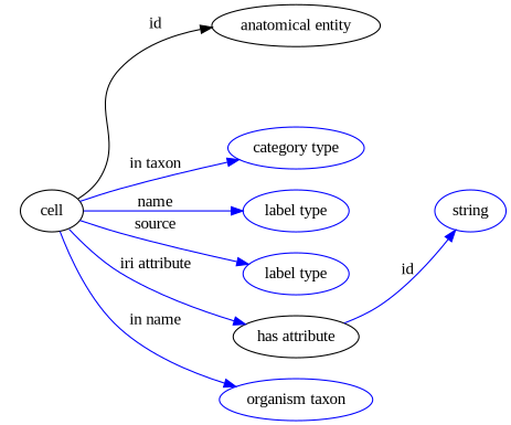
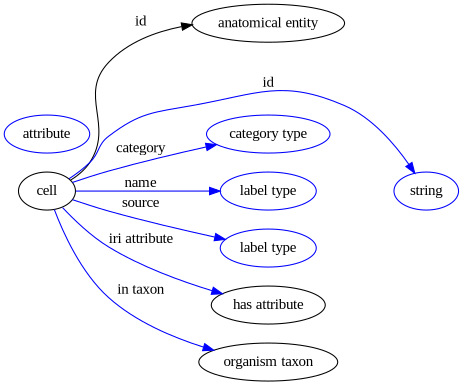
  digraph {
    fontname="Liberation Serif"
    rankdir=LR
    node [fontname="Liberation Serif" color=blue]
    edge [fontname="Liberation Serif" color=blue style=solid]
    n1 [height=0.5 label=cell width=0.75 color=""]
    "anatomical entity" [height=0.5 width=2.004 color=""]
    n3 [height=0.5 label=string width=0.84854]
    n4 [height=0.5 label="category type" width=1.6249]
    n5 [height=0.5 label="label type" width=1.2638]
    n6 [height=0.5 label="label type" width=1.2638]
    "has attribute" [height=0.5 width=1.4985 color=""]
-   n8 [height=0.5 label="organism taxon" width=1.8234]
+   n8 [color=black height=0.5 label="organism taxon" width=1.8234]
+   n9 [height=0.5 label=attribute width=1.1193]
    n1 -> "anatomical entity" [label=id color="" style=""]
-   "has attribute" -> n3 [label=id]
-   n1 -> n4 [label="in taxon"]
+   n1 -> n3 [label=id]
+   n1 -> n4 [label=category]
    n1 -> n5 [label=name]
    n1 -> n6 [label=source]
    n1 -> "has attribute" [label="iri attribute"]
-   n1 -> n8 [label="in name"]
+   n1 -> n8 [label="in taxon"]
  }
